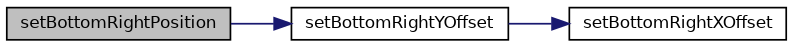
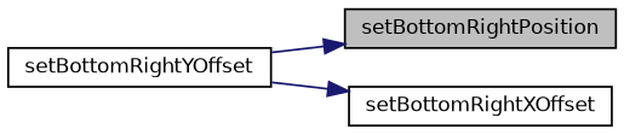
  digraph {
    rankdir=LR
    node [color=black fillcolor=white fontname=Helvetica fontsize=10 shape=record style=filled]
    edge [color=midnightblue fontname=Helvetica fontsize=10 labelfontname=Helvetica labelfontsize=10 style=solid]
    n1 [fillcolor=grey75 fontcolor=black height=0.2 label=setBottomRightPosition width=0.4]
    n2 [height=0.2 label=setBottomRightYOffset width=0.4]
    n3 [height=0.2 label=setBottomRightXOffset width=0.4]
-   n1 -> n2
+   n2 -> n1
    n2 -> n3
  }
